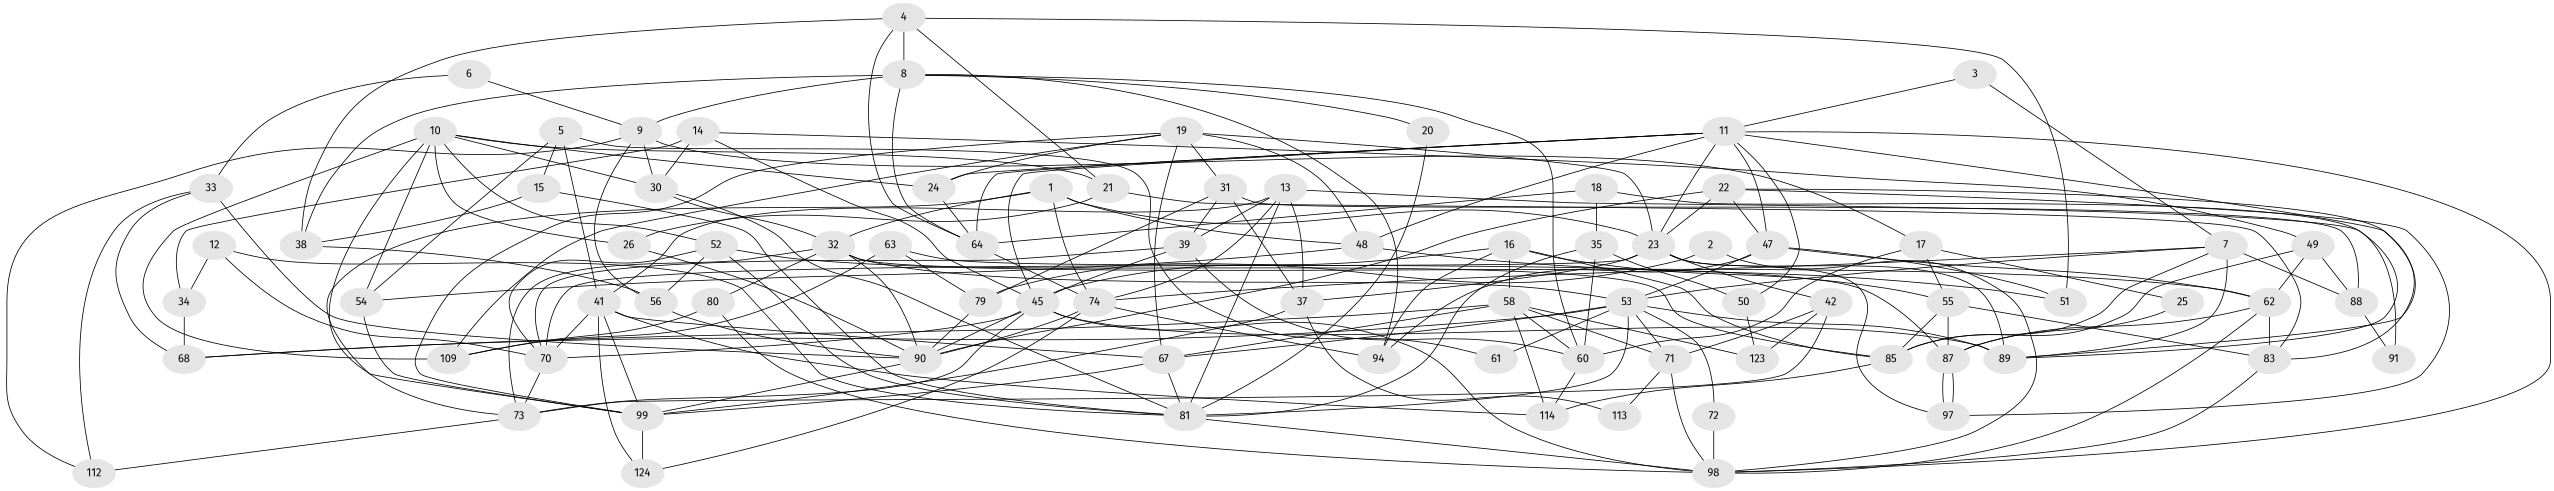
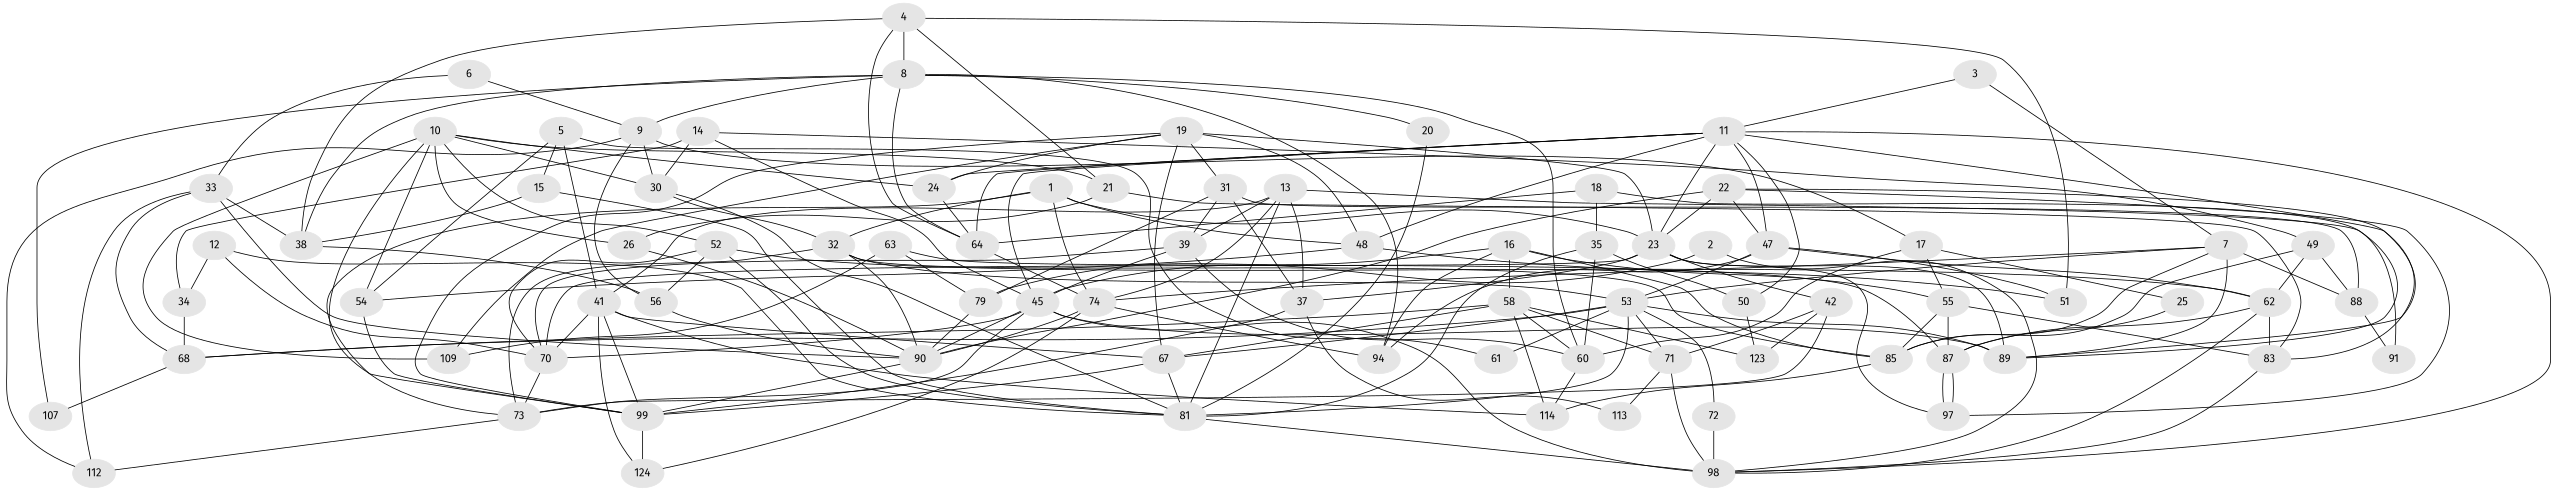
  graph {
    fontname="Fira Sans"
    node [color=gray90 fontname="Fira Sans" style=filled]
    edge [fontname="Fira Sans"]
    1 [super="+75"]
    23 [super="+27"]
    32 [super="+126"]
    48 [super="+120"]
    73 [super="+92"]
    74 [super="+125"]
    89 [super="+96"]
    70 [super="+95"]
    37 [super="+69"]
    97
    42
    53 [super="+101"]
    85 [super="+102"]
    90 [super="+105"]
-   80
    51 [super="+78"]
    54
    112
    94
    124
    45 [super="+106"]
    98 [super="+117"]
    2
    7 [super="+40"]
    88
    3
    11 [super="+29"]
    64 [super="+115"]
    24 [super="+28"]
    47 [super="+116"]
    50
    4 [super="+118"]
    8 [super="+76"]
    21
    38 [super="+43"]
    9 [super="+46"]
    20
    60 [super="+127"]
+   107
    26
    83 [super="+108"]
    56 [super="+119"]
    5 [super="+84"]
    15
    41
    61
    81 [super="+104"]
    99 [super="+110"]
    67 [super="+77"]
    114
    17
    30 [super="+93"]
    6
    33
    68 [super="+82"]
    71
    72
    91
    55 [super="+100"]
    25
    10 [super="+122"]
    52 [super="+57"]
    109
    62 [super="+103"]
    123
    12
    34
    13 [super="+66"]
    39 [super="+44"]
    113
    14
    49 [super="+121"]
    16 [super="+36"]
    58 [super="+86"]
    79
    87
    35 [super="+111"]
    18
    19 [super="+59"]
    31 [super="+65"]
    22
    63
    1 -- 23
    1 -- 32
    1 -- 48
    1 -- 73
    1 -- 74
    23 -- 89
    23 -- 70 [weight=2]
    23 -- 37
    23 -- 97
    23 -- 42
    32 -- 73
    32 -- 53 [weight=2]
    32 -- 85
    32 -- 90
-   32 -- 80
    48 -- 51
    48 -- 54
    73 -- 112
    74 -- 90
    74 -- 94
    74 -- 124
    70 -- 73
    37 -- 99
    37 -- 113
    42 -- 73
    42 -- 71
    42 -- 123
    53 -- 89
    53 -- 61
    53 -- 81
    53 -- 67
    53 -- 68
    53 -- 71
    53 -- 72
    85 -- 114
    90 -- 99
-   80 -- 98
-   80 -- 109
    54 -- 99
    45 -- 73
    45 -- 89
    45 -- 70
    45 -- 90
    45 -- 98
    2 -- 45
    2 -- 98
    7 -- 74
    7 -- 89
    7 -- 53
    7 -- 85
    7 -- 88
    88 -- 91
    3 -- 7
    3 -- 11
    11 -- 23
    11 -- 48
    11 -- 89
    11 -- 45
    11 -- 98
    11 -- 64
    11 -- 24
    11 -- 47
    11 -- 50
    64 -- 74
    24 -- 64
    47 -- 53
    47 -- 51
    47 -- 94
    47 -- 62
    50 -- 123
    4 -- 51
    4 -- 64
    4 -- 8
    4 -- 21
    4 -- 38
    8 -- 94
    8 -- 64
    8 -- 38
    8 -- 9
    8 -- 20
    8 -- 60
+   8 -- 107
    21 -- 26
    21 -- 83
    38 -- 56
    9 -- 112
    9 -- 56
    9 -- 17
    9 -- 30
    20 -- 81
    60 -- 114
    26 -- 90 [weight=2]
    83 -- 98
    56 -- 90
    5 -- 54
    5 -- 15
    5 -- 41
    5 -- 61
    15 -- 38
    15 -- 81
    41 -- 70
    41 -- 124
    41 -- 99
    41 -- 67
    41 -- 114
    81 -- 98
    99 -- 124
    67 -- 81
    67 -- 99
    17 -- 60
    17 -- 55
    17 -- 25
    30 -- 32
    30 -- 81
    6 -- 9
    6 -- 33
    33 -- 90
    33 -- 112
+   33 -- 38
    33 -- 68
+   68 -- 107
    71 -- 98
    71 -- 113
    72 -- 98
    55 -- 85
    55 -- 83
    55 -- 87 [weight=2]
    25 -- 87
    10 -- 54
    10 -- 24
    10 -- 21
    10 -- 26
    10 -- 99
    10 -- 30
    10 -- 52
    10 -- 109
    52 -- 70
    52 -- 56
    52 -- 81
    52 -- 62
    62 -- 98
    62 -- 83
    62 -- 87
    12 -- 70
    12 -- 81
    12 -- 34
    34 -- 68
    13 -- 74
    13 -- 37
    13 -- 41
    13 -- 81
    13 -- 91
    13 -- 39
    39 -- 70
    39 -- 45
    39 -- 60
    14 -- 45
    14 -- 30
    14 -- 34
    14 -- 49
    49 -- 85
    49 -- 88
    49 -- 62
    16 -- 85
    16 -- 94
    16 -- 55
    16 -- 58
    16 -- 79
    58 -- 60
    58 -- 67
    58 -- 114
    58 -- 68
    58 -- 71
    58 -- 123
    79 -- 90
    87 -- 97
    87 -- 97
    35 -- 50
    35 -- 60
    35 -- 81
    18 -- 89
    18 -- 64
    18 -- 35
    19 -- 23
    19 -- 48
    19 -- 24
    19 -- 99
    19 -- 67
    19 -- 109
    19 -- 31
    31 -- 37
    31 -- 88
    31 -- 39
    31 -- 79
    22 -- 23
    22 -- 97
    22 -- 90
    22 -- 47
    22 -- 83
    63 -- 109
    63 -- 79
    63 -- 87
  }
